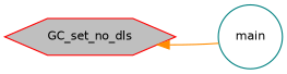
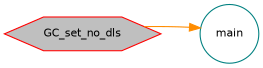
  digraph {
    rankdir=LR
    fontname="DejaVu Sans"
    node [fontname="DejaVu Sans" fontsize=10 style=filled]
    n1 [color=red fillcolor=grey75 fontcolor=black height=0.2 label=GC_set_no_dls shape=hexagon width=0.4]
    n2 [color=teal fillcolor=white height=0.2 label=main shape=circle width=0.4]
-   n1 -> n2 [color=darkorange dir=back fontname="DejaVu Sans" fontsize=10 labelfontname=Helvetica labelfontsize=10 style=solid]
+   n2 -> n1 [color=darkorange dir=back fontname="DejaVu Sans" fontsize=10 labelfontname=Helvetica labelfontsize=10 style=solid]
  }
